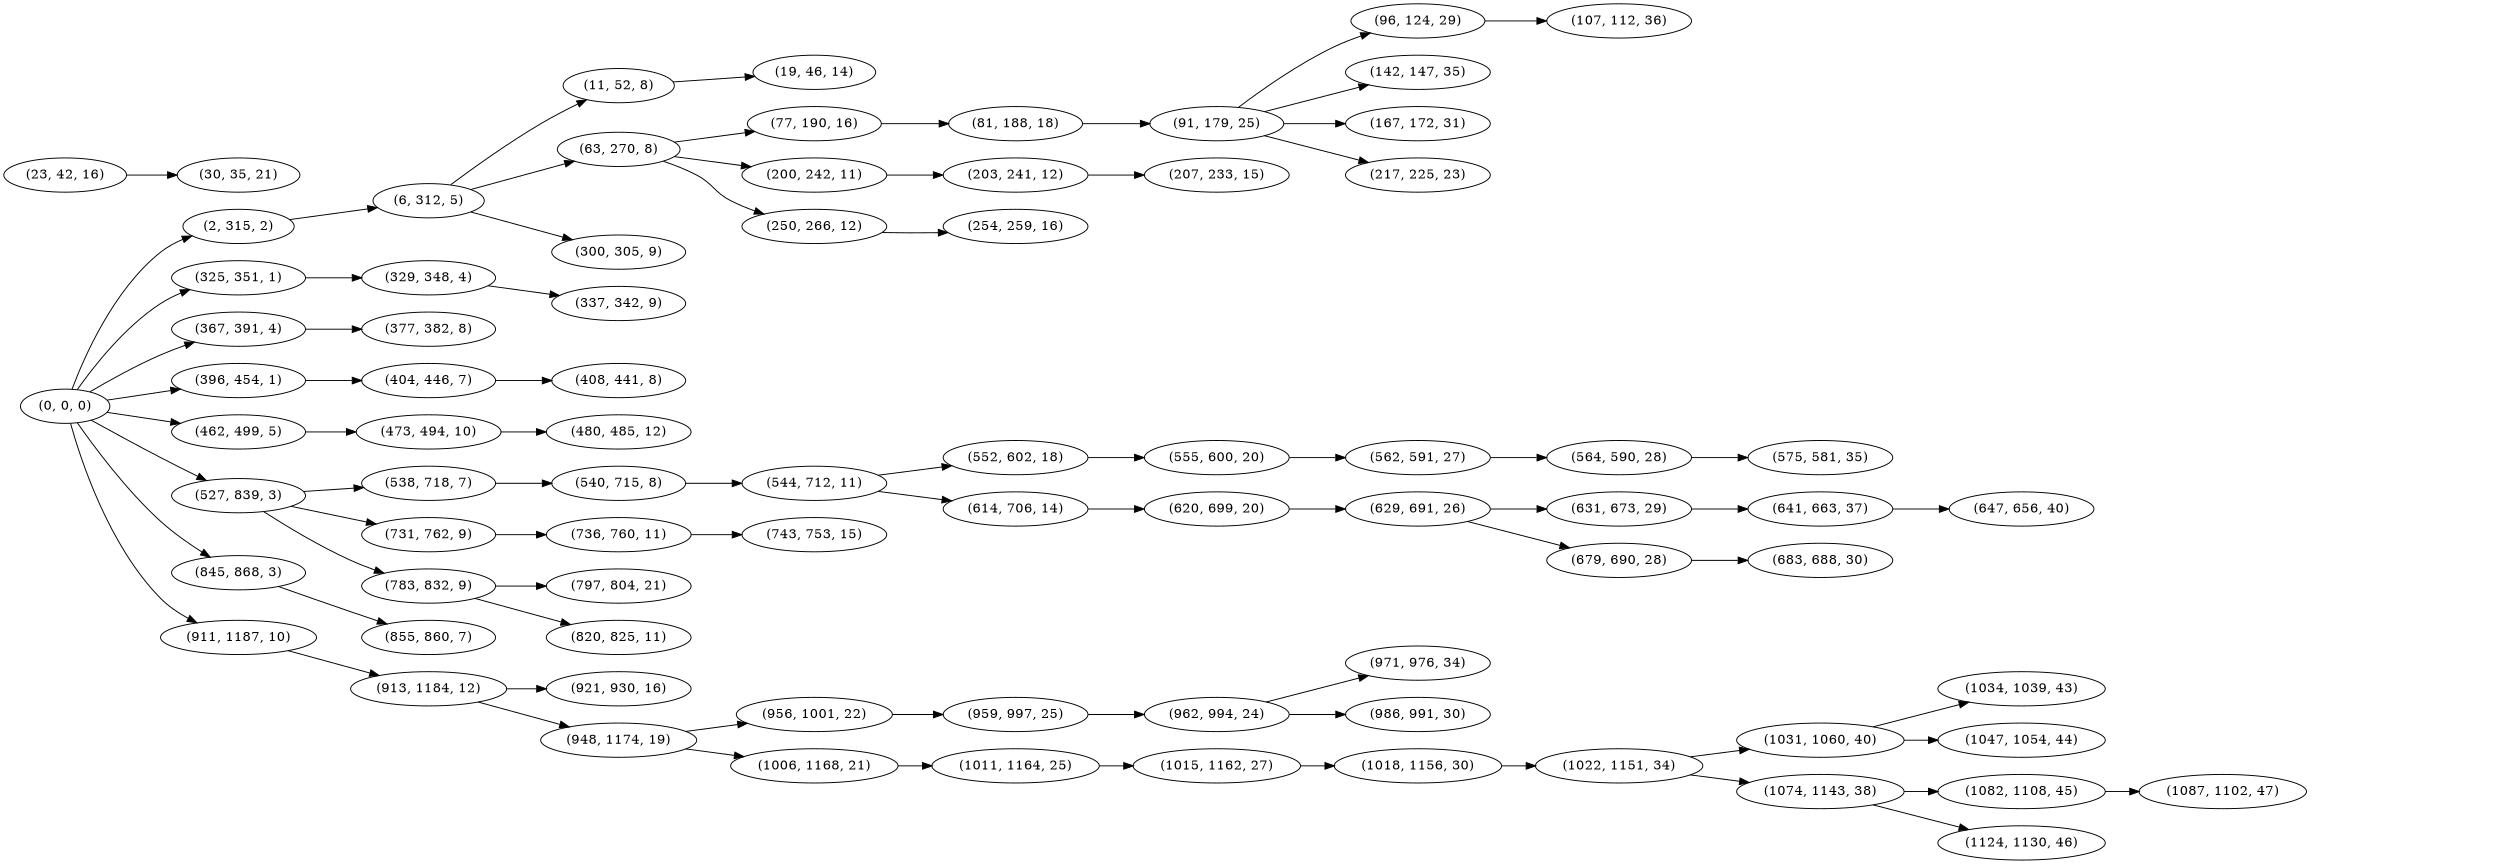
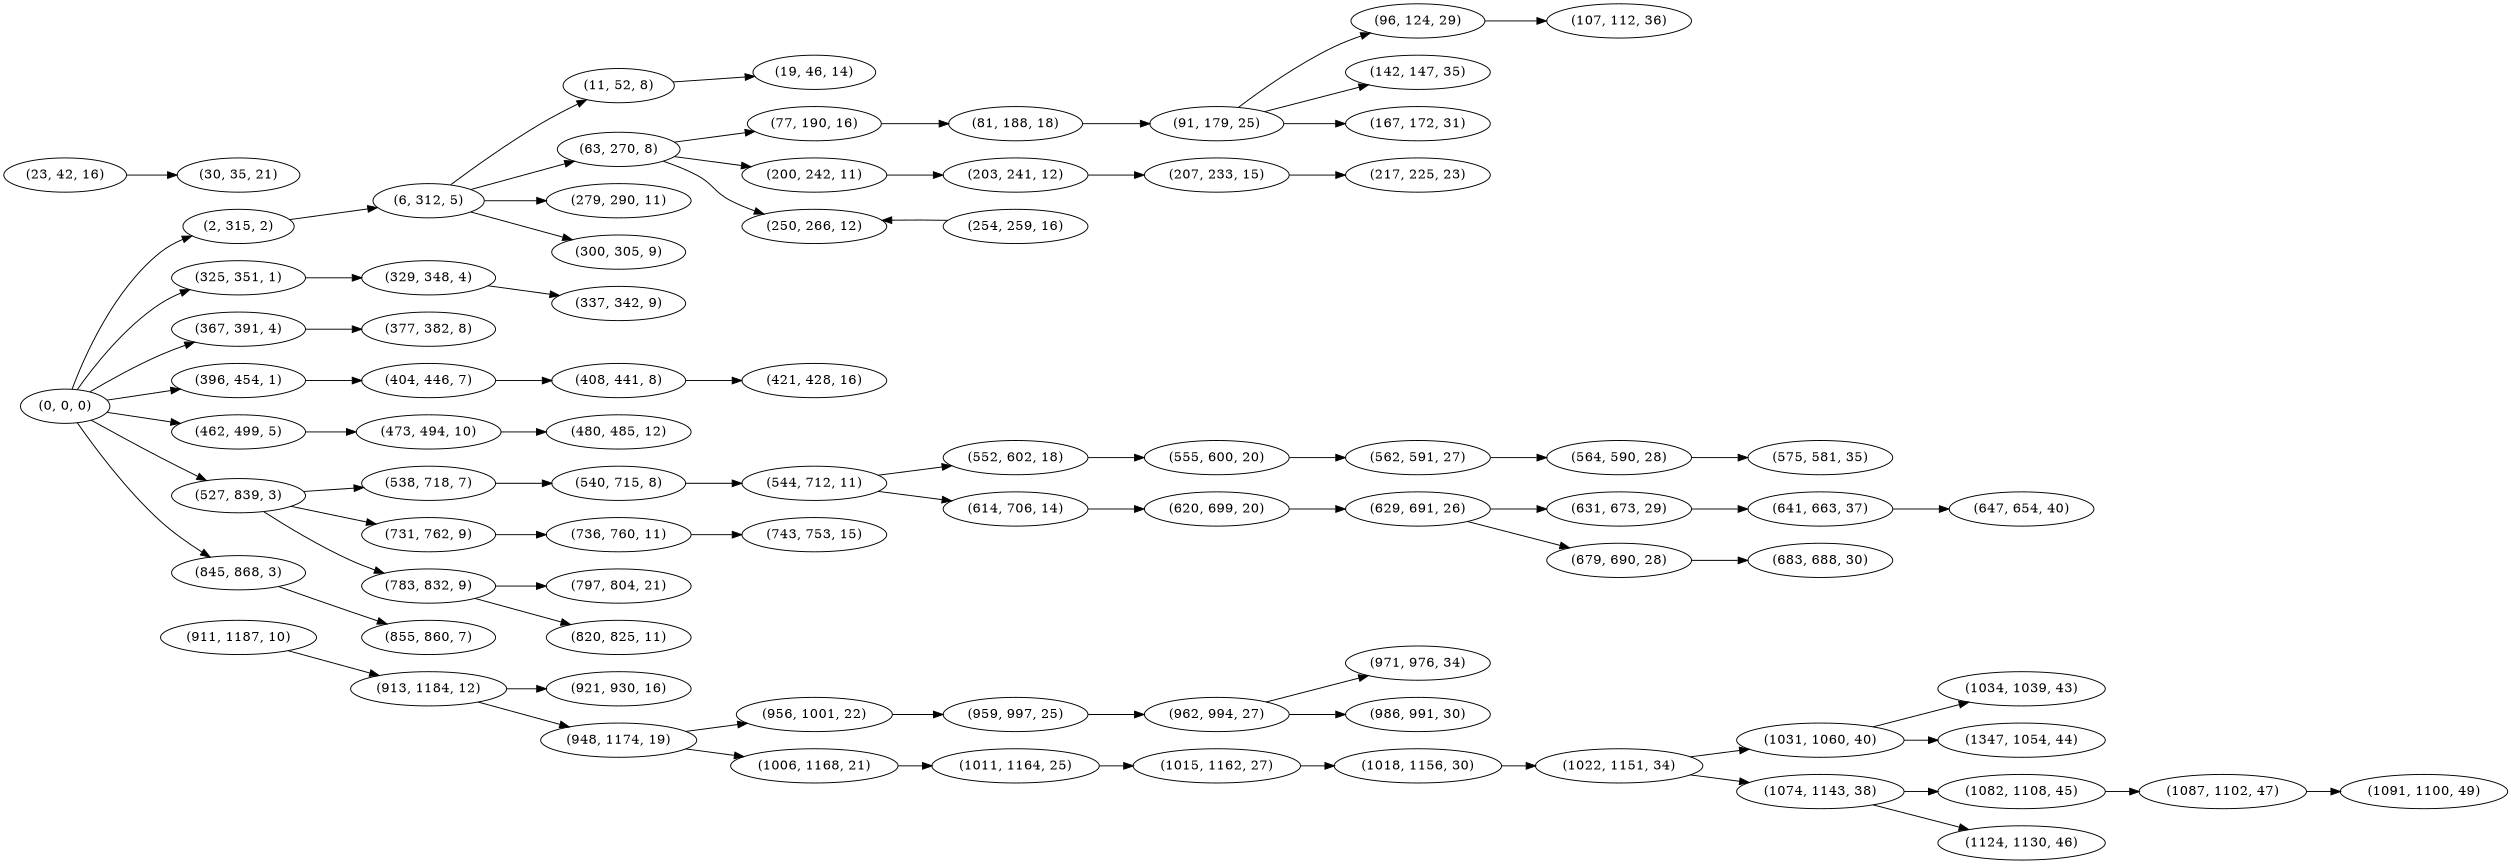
  digraph {
    rankdir=LR
    "(0, 0, 0)"
    "(2, 315, 2)"
    "(325, 351, 1)"
    "(367, 391, 4)"
    "(396, 454, 1)"
    "(462, 499, 5)"
    "(527, 839, 3)"
    "(845, 868, 3)"
    "(911, 1187, 10)"
    "(6, 312, 5)"
    "(329, 348, 4)"
    "(377, 382, 8)"
    "(404, 446, 7)"
    "(473, 494, 10)"
    "(538, 718, 7)"
    "(731, 762, 9)"
    "(783, 832, 9)"
    "(855, 860, 7)"
    "(913, 1184, 12)"
    "(11, 52, 8)"
    "(63, 270, 8)"
+   "(279, 290, 11)"
    "(300, 305, 9)"
    "(19, 46, 14)"
    "(77, 190, 16)"
    "(200, 242, 11)"
    "(250, 266, 12)"
    "(23, 42, 16)"
    "(30, 35, 21)"
    "(81, 188, 18)"
    "(203, 241, 12)"
    "(254, 259, 16)"
    "(91, 179, 25)"
    "(96, 124, 29)"
    "(142, 147, 35)"
    "(167, 172, 31)"
    "(107, 112, 36)"
    "(207, 233, 15)"
    "(217, 225, 23)"
    "(337, 342, 9)"
    "(408, 441, 8)"
+   "(421, 428, 16)"
    "(480, 485, 12)"
    "(540, 715, 8)"
    "(736, 760, 11)"
    "(797, 804, 21)"
    "(820, 825, 11)"
    "(544, 712, 11)"
    "(552, 602, 18)"
    "(614, 706, 14)"
    "(555, 600, 20)"
    "(620, 699, 20)"
    "(562, 591, 27)"
    "(564, 590, 28)"
    "(575, 581, 35)"
    n56 [label="(629, 691, 26)"]
    "(631, 673, 29)"
    "(679, 690, 28)"
    "(641, 663, 37)"
    "(683, 688, 30)"
-   "(647, 654, 40)" [label="(647, 656, 40)"]
+   "(647, 654, 40)"
    "(743, 753, 15)"
    "(921, 930, 16)"
    "(948, 1174, 19)"
    "(956, 1001, 22)"
    "(1006, 1168, 21)"
    "(959, 997, 25)"
    "(1011, 1164, 25)"
-   "(962, 994, 27)" [label="(962, 994, 24)"]
+   "(962, 994, 27)"
    "(971, 976, 34)"
    "(986, 991, 30)"
    "(1015, 1162, 27)"
    "(1018, 1156, 30)"
    "(1022, 1151, 34)"
    "(1031, 1060, 40)"
    "(1074, 1143, 38)"
    "(1034, 1039, 43)"
-   "(1047, 1054, 44)"
+   "(1047, 1054, 44)" [label="(1347, 1054, 44)"]
    "(1082, 1108, 45)"
    "(1124, 1130, 46)"
    "(1087, 1102, 47)"
+   "(1091, 1100, 49)"
    "(0, 0, 0)" -> "(2, 315, 2)"
    "(0, 0, 0)" -> "(325, 351, 1)"
    "(0, 0, 0)" -> "(367, 391, 4)"
    "(0, 0, 0)" -> "(396, 454, 1)"
    "(0, 0, 0)" -> "(462, 499, 5)"
    "(0, 0, 0)" -> "(527, 839, 3)"
    "(0, 0, 0)" -> "(845, 868, 3)"
-   "(0, 0, 0)" -> "(911, 1187, 10)"
    "(2, 315, 2)" -> "(6, 312, 5)"
    "(325, 351, 1)" -> "(329, 348, 4)"
    "(367, 391, 4)" -> "(377, 382, 8)"
    "(396, 454, 1)" -> "(404, 446, 7)"
    "(462, 499, 5)" -> "(473, 494, 10)"
    "(527, 839, 3)" -> "(538, 718, 7)"
    "(527, 839, 3)" -> "(731, 762, 9)"
    "(527, 839, 3)" -> "(783, 832, 9)"
    "(845, 868, 3)" -> "(855, 860, 7)"
    "(911, 1187, 10)" -> "(913, 1184, 12)"
    "(6, 312, 5)" -> "(11, 52, 8)"
    "(6, 312, 5)" -> "(63, 270, 8)"
+   "(6, 312, 5)" -> "(279, 290, 11)"
    "(6, 312, 5)" -> "(300, 305, 9)"
    "(329, 348, 4)" -> "(337, 342, 9)"
    "(404, 446, 7)" -> "(408, 441, 8)"
    "(473, 494, 10)" -> "(480, 485, 12)"
    "(538, 718, 7)" -> "(540, 715, 8)"
    "(731, 762, 9)" -> "(736, 760, 11)"
    "(783, 832, 9)" -> "(797, 804, 21)"
    "(783, 832, 9)" -> "(820, 825, 11)"
    "(913, 1184, 12)" -> "(921, 930, 16)"
    "(913, 1184, 12)" -> "(948, 1174, 19)"
    "(11, 52, 8)" -> "(19, 46, 14)"
    "(63, 270, 8)" -> "(77, 190, 16)"
    "(63, 270, 8)" -> "(200, 242, 11)"
    "(63, 270, 8)" -> "(250, 266, 12)"
    "(77, 190, 16)" -> "(81, 188, 18)"
    "(200, 242, 11)" -> "(203, 241, 12)"
-   "(250, 266, 12)" -> "(254, 259, 16)"
+   "(254, 259, 16)" -> "(250, 266, 12)"
    "(23, 42, 16)" -> "(30, 35, 21)"
    "(81, 188, 18)" -> "(91, 179, 25)"
    "(203, 241, 12)" -> "(207, 233, 15)"
    "(91, 179, 25)" -> "(96, 124, 29)"
    "(91, 179, 25)" -> "(142, 147, 35)"
    "(91, 179, 25)" -> "(167, 172, 31)"
    "(96, 124, 29)" -> "(107, 112, 36)"
-   "(91, 179, 25)" -> "(217, 225, 23)"
+   "(207, 233, 15)" -> "(217, 225, 23)"
+   "(408, 441, 8)" -> "(421, 428, 16)"
    "(540, 715, 8)" -> "(544, 712, 11)"
    "(736, 760, 11)" -> "(743, 753, 15)"
    "(544, 712, 11)" -> "(552, 602, 18)"
    "(544, 712, 11)" -> "(614, 706, 14)"
    "(552, 602, 18)" -> "(555, 600, 20)"
    "(614, 706, 14)" -> "(620, 699, 20)"
    "(555, 600, 20)" -> "(562, 591, 27)"
    "(620, 699, 20)" -> n56
    "(562, 591, 27)" -> "(564, 590, 28)"
    "(564, 590, 28)" -> "(575, 581, 35)"
    n56 -> "(631, 673, 29)"
    n56 -> "(679, 690, 28)"
    "(631, 673, 29)" -> "(641, 663, 37)"
    "(679, 690, 28)" -> "(683, 688, 30)"
    "(641, 663, 37)" -> "(647, 654, 40)"
    "(948, 1174, 19)" -> "(956, 1001, 22)"
    "(948, 1174, 19)" -> "(1006, 1168, 21)"
    "(956, 1001, 22)" -> "(959, 997, 25)"
    "(1006, 1168, 21)" -> "(1011, 1164, 25)"
    "(959, 997, 25)" -> "(962, 994, 27)"
    "(1011, 1164, 25)" -> "(1015, 1162, 27)"
    "(962, 994, 27)" -> "(971, 976, 34)"
    "(962, 994, 27)" -> "(986, 991, 30)"
    "(1015, 1162, 27)" -> "(1018, 1156, 30)"
    "(1018, 1156, 30)" -> "(1022, 1151, 34)"
    "(1022, 1151, 34)" -> "(1031, 1060, 40)"
    "(1022, 1151, 34)" -> "(1074, 1143, 38)"
    "(1031, 1060, 40)" -> "(1034, 1039, 43)"
    "(1031, 1060, 40)" -> "(1047, 1054, 44)"
    "(1074, 1143, 38)" -> "(1082, 1108, 45)"
    "(1074, 1143, 38)" -> "(1124, 1130, 46)"
    "(1082, 1108, 45)" -> "(1087, 1102, 47)"
+   "(1087, 1102, 47)" -> "(1091, 1100, 49)"
  }
